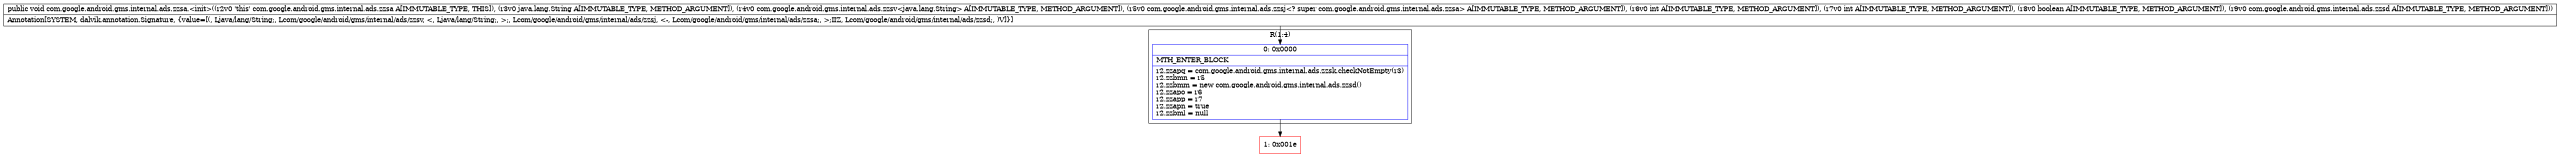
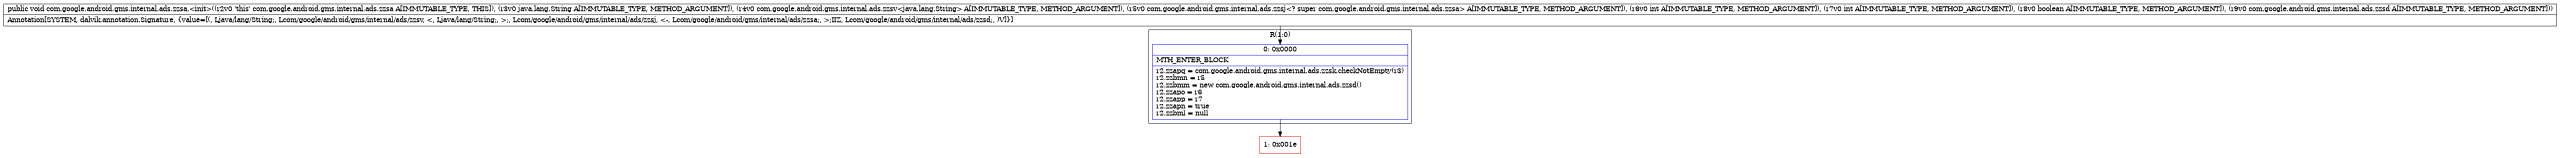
  digraph {
    node [shape=record]
    n1 [color=blue label="{0\:\ 0x0000|MTH_ENTER_BLOCK\l|r2.zzapq = com.google.android.gms.internal.ads.zzsk.checkNotEmpty(r3)\lr2.zzbmn = r5\lr2.zzbmm = new com.google.android.gms.internal.ads.zzsd()\lr2.zzapo = r6\lr2.zzapp = r7\lr2.zzapn = true\lr2.zzbml = null\l}"]
    n2 [color=red label="{1\:\ 0x001e}"]
    n3 [label="{public void com.google.android.gms.internal.ads.zzsa.\<init\>((r2v0 'this' com.google.android.gms.internal.ads.zzsa A[IMMUTABLE_TYPE, THIS]), (r3v0 java.lang.String A[IMMUTABLE_TYPE, METHOD_ARGUMENT]), (r4v0 com.google.android.gms.internal.ads.zzsv\<java.lang.String\> A[IMMUTABLE_TYPE, METHOD_ARGUMENT]), (r5v0 com.google.android.gms.internal.ads.zzsj\<? super com.google.android.gms.internal.ads.zzsa\> A[IMMUTABLE_TYPE, METHOD_ARGUMENT]), (r6v0 int A[IMMUTABLE_TYPE, METHOD_ARGUMENT]), (r7v0 int A[IMMUTABLE_TYPE, METHOD_ARGUMENT]), (r8v0 boolean A[IMMUTABLE_TYPE, METHOD_ARGUMENT]), (r9v0 com.google.android.gms.internal.ads.zzsd A[IMMUTABLE_TYPE, METHOD_ARGUMENT]))  | Annotation[SYSTEM, dalvik.annotation.Signature, \{value=[(, Ljava\/lang\/String;, Lcom\/google\/android\/gms\/internal\/ads\/zzsv, \<, Ljava\/lang\/String;, \>;, Lcom\/google\/android\/gms\/internal\/ads\/zzsj, \<\-, Lcom\/google\/android\/gms\/internal\/ads\/zzsa;, \>;IIZ, Lcom\/google\/android\/gms\/internal\/ads\/zzsd;, )V]\}]\l}"]
    subgraph cluster_1 {
-     label="R(1:4)"
+     label="R(1:0)"
      n1
    }
    n1 -> n2
    n3 -> n1
  }
